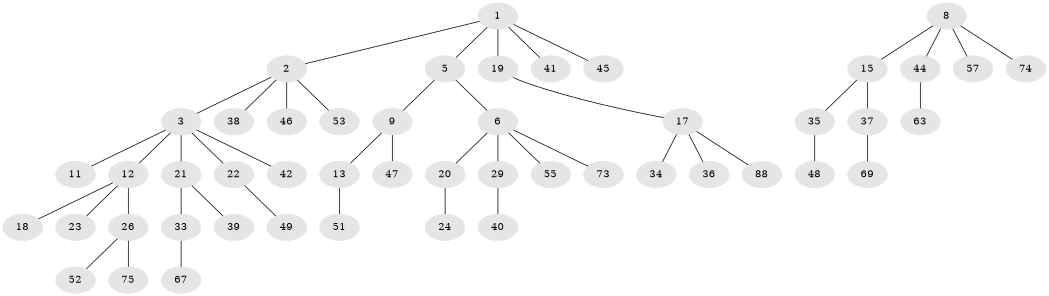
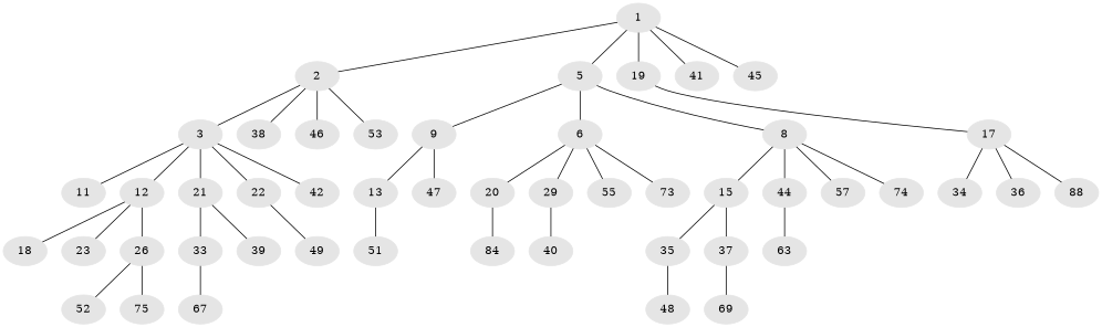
  graph {
    node [color=gray90 style=filled]
    1 [super="+7"]
    2 [super="+25"]
    5
    19
    41
    45
    3 [super="+4"]
    38
    46
    53 [super="+59"]
    9
    6 [super="+28"]
    8 [super="+10"]
    13 [super="+50"]
    47 [super="+62"]
    n16 [label=17 super="+70"]
    11 [super="+14"]
    12 [super="+16"]
    21
    22
    42
    18 [super="+58"]
    23
    26 [super="+32"]
    33 [super="+60"]
    39 [super="+54"]
    49 [super="+56"]
    20
    29 [super="+30"]
    55 [super="+64"]
    73
    15 [super="+17"]
    44 [super="+72"]
    57
    74
-   24 [super="+31"]
+   24 [super="+31" label=84]
    40
    35
    37 [super="+43"]
    63
    51 [super="+65"]
    52 [super="+77"]
    75
    48 [super="+76"]
    69
    34 [super="+71"]
    36 [super="+61"]
    n48 [label=88]
    67
    1 -- 2
    1 -- 5
    1 -- 19
    1 -- 41
    1 -- 45
    2 -- 3
    2 -- 38
    2 -- 46
    2 -- 53
    5 -- 9
    5 -- 6
+   5 -- 8
    19 -- n16
    3 -- 11
    3 -- 12
    3 -- 21
    3 -- 22
    3 -- 42
    9 -- 13
    9 -- 47
    6 -- 20
    6 -- 29
    6 -- 55
    6 -- 73
    8 -- 15
    8 -- 44
    8 -- 57
    8 -- 74
    13 -- 51
    n16 -- 34
    n16 -- 36
    n16 -- n48
    12 -- 18
    12 -- 23
    12 -- 26
    21 -- 33
    21 -- 39
    22 -- 49
    26 -- 52
    26 -- 75
    33 -- 67
    20 -- 24
    29 -- 40
    15 -- 35
    15 -- 37
    44 -- 63
    35 -- 48
    37 -- 69
  }
